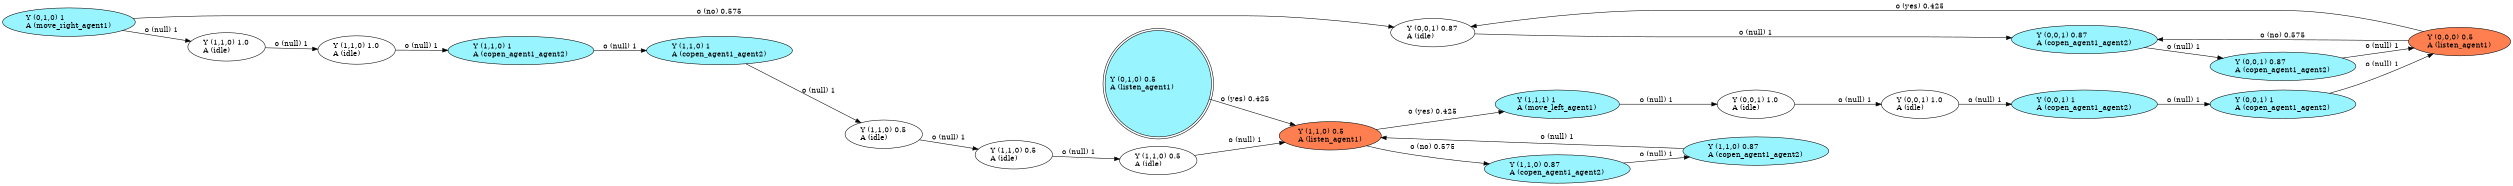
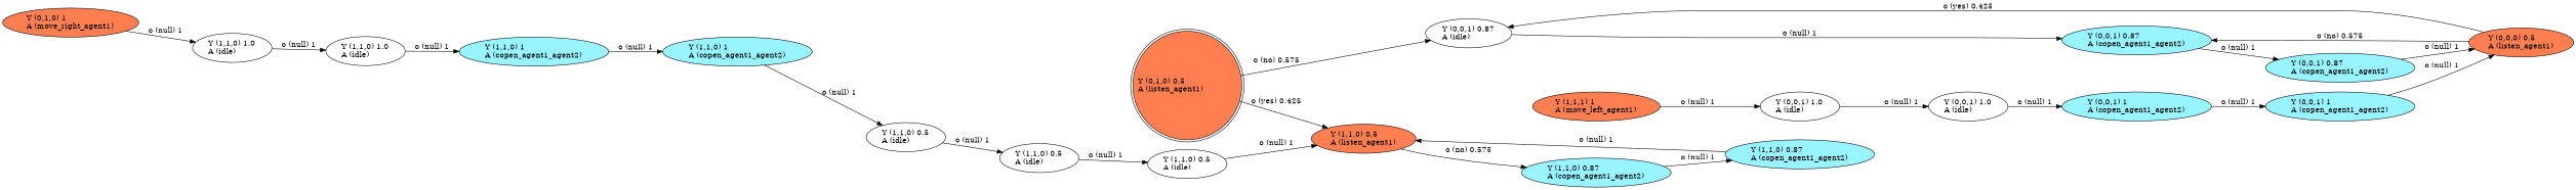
  digraph {
    rankdir=LR
    node [color=black style=filled]
-   n1 [fillcolor=cadetblue1 label="Y (0,1,0) 0.5\lA (listen_agent1)\l" labeljust=l shape=doublecircle]
+   n1 [fillcolor=coral label="Y (0,1,0) 0.5\lA (listen_agent1)\l" labeljust=l shape=doublecircle]
    n2 [label="Y (0,0,1) 0.87\lA (idle)\l" color="" style=""]
    n3 [fillcolor=coral label="Y (1,1,0) 0.5\lA (listen_agent1)\l"]
-   n4 [fillcolor=cadetblue1 label="Y (0,1,0) 1\lA (move_right_agent1)\l"]
+   n4 [fillcolor=coral label="Y (0,1,0) 1\lA (move_right_agent1)\l"]
    n5 [label="Y (1,1,0) 1.0\lA (idle)\l" color="" style=""]
    n6 [fillcolor=cadetblue1 label="Y (0,0,1) 0.87\lA (copen_agent1_agent2)\l"]
    n7 [fillcolor=cadetblue1 label="Y (1,1,0) 1\lA (copen_agent1_agent2)\l"]
    n8 [fillcolor=cadetblue1 label="Y (1,1,0) 1\lA (copen_agent1_agent2)\l"]
    n9 [label="Y (1,1,0) 0.5\lA (idle)\l" color="" style=""]
    n10 [fillcolor=cadetblue1 label="Y (0,0,1) 0.87\lA (copen_agent1_agent2)\l"]
    n11 [fillcolor=coral label="Y (0,0,0) 0.5\lA (listen_agent1)\l"]
    n12 [label="Y (1,1,0) 1.0\lA (idle)\l" color="" style=""]
    n13 [fillcolor=cadetblue1 label="Y (0,0,1) 1\lA (copen_agent1_agent2)\l"]
    n14 [fillcolor=cadetblue1 label="Y (0,0,1) 1\lA (copen_agent1_agent2)\l"]
-   n15 [fillcolor=cadetblue1 label="Y (1,1,1) 1\lA (move_left_agent1)\l"]
+   n15 [fillcolor=coral label="Y (1,1,1) 1\lA (move_left_agent1)\l"]
    n16 [fillcolor=cadetblue1 label="Y (1,1,0) 0.87\lA (copen_agent1_agent2)\l"]
    n17 [label="Y (0,0,1) 1.0\lA (idle)\l" color="" style=""]
    n18 [fillcolor=cadetblue1 label="Y (1,1,0) 0.87\lA (copen_agent1_agent2)\l"]
    n19 [label="Y (0,0,1) 1.0\lA (idle)\l" color="" style=""]
    n20 [label="Y (1,1,0) 0.5\lA (idle)\l" color="" style=""]
    n21 [label="Y (1,1,0) 0.5\lA (idle)\l" color="" style=""]
-   n4 -> n2 [label="o (no) 0.575\l"]
+   n1 -> n2 [label="o (no) 0.575\l"]
    n1 -> n3 [label="o (yes) 0.425\l"]
    n2 -> n6 [label="o (null) 1\l"]
-   n3 -> n15 [label="o (yes) 0.425\l"]
    n3 -> n16 [label="o (no) 0.575\l"]
    n4 -> n5 [label="o (null) 1\l"]
    n5 -> n12 [label="o (null) 1\l"]
    n6 -> n10 [label="o (null) 1\l"]
    n7 -> n8 [label="o (null) 1\l"]
    n8 -> n9 [label="o (null) 1\l"]
    n9 -> n20 [label="o (null) 1\l"]
    n10 -> n11 [label="o (null) 1\l"]
    n11 -> n2 [label="o (yes) 0.425\l"]
    n11 -> n6 [label="o (no) 0.575\l"]
    n12 -> n7 [label="o (null) 1\l"]
    n13 -> n14 [label="o (null) 1\l"]
    n14 -> n11 [label="o (null) 1\l"]
    n15 -> n17 [label="o (null) 1\l"]
    n16 -> n18 [label="o (null) 1\l"]
    n17 -> n19 [label="o (null) 1\l"]
    n18 -> n3 [label="o (null) 1\l"]
    n19 -> n13 [label="o (null) 1\l"]
    n20 -> n21 [label="o (null) 1\l"]
    n21 -> n3 [label="o (null) 1\l"]
  }
